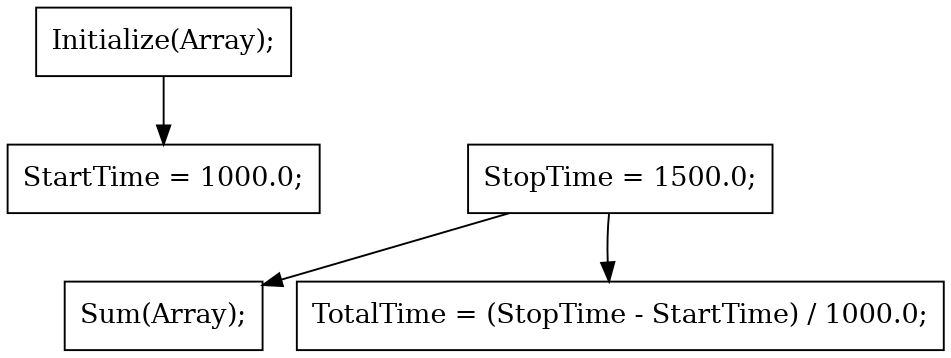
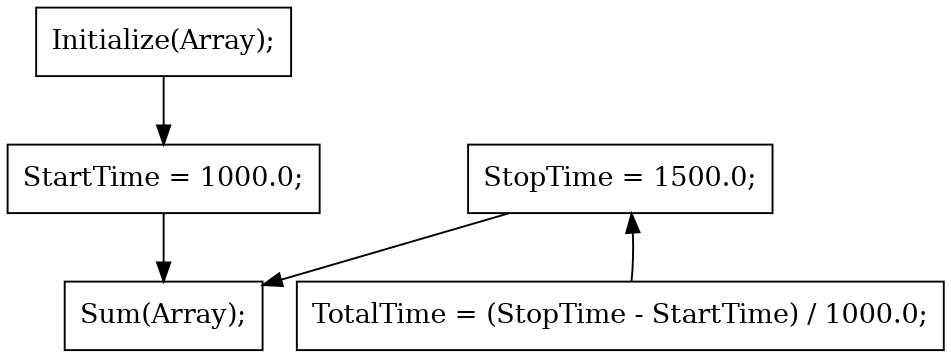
  digraph {
    node [shape=box]
    n1 [label="Initialize(Array);"]
    n2 [label="StartTime = 1000.0;"]
    n3 [label="Sum(Array);"]
    n4 [label="StopTime = 1500.0;"]
    n5 [label="TotalTime = (StopTime - StartTime) / 1000.0;"]
    n1 -> n2
+   n2 -> n3
    n4 -> n3
-   n4 -> n5
+   n5 -> n4
  }
